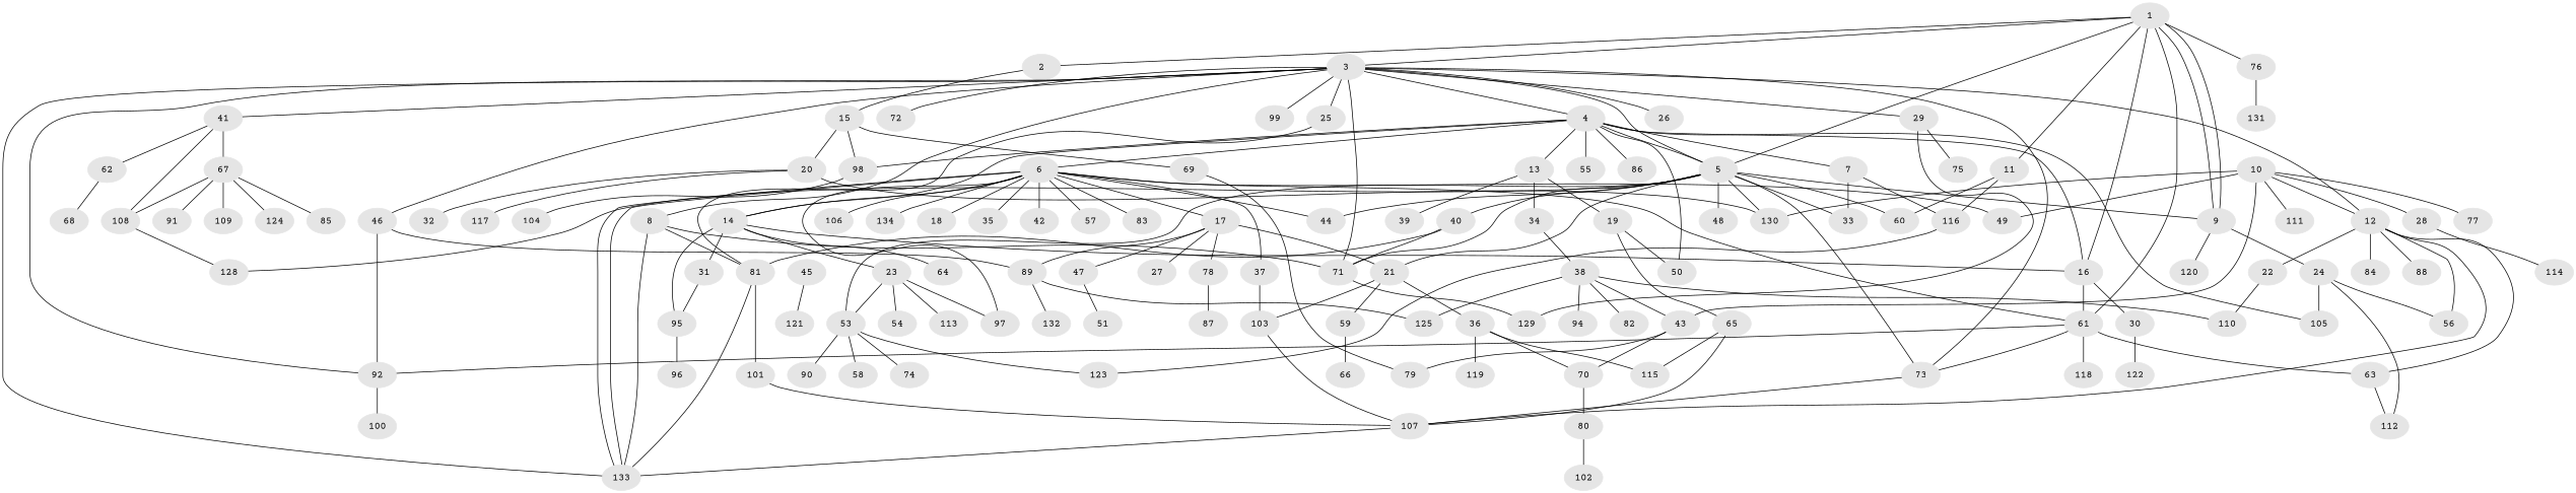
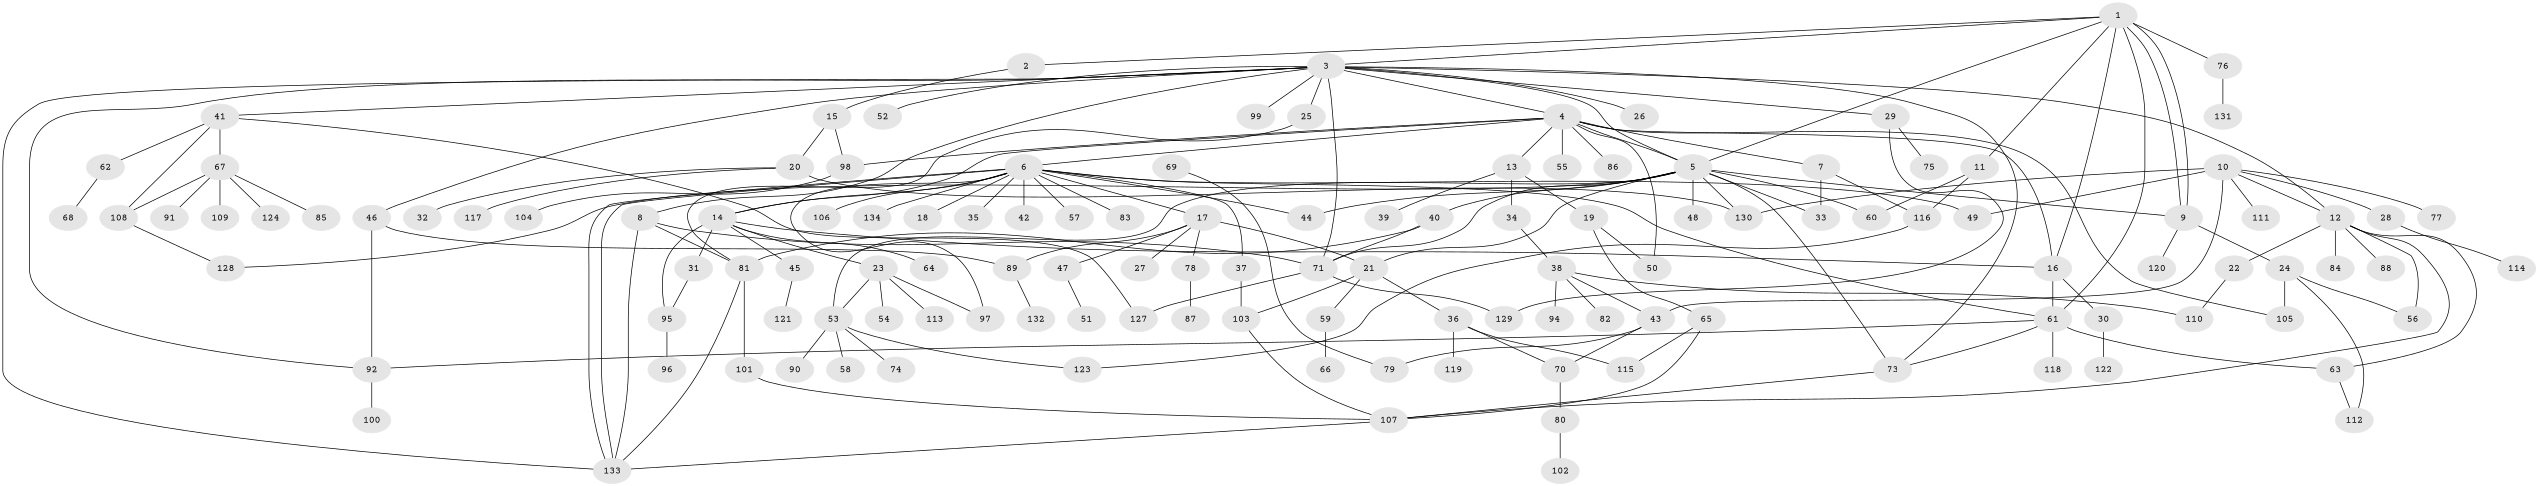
  graph {
    fontname="Courier Prime"
    node [color=gray90 fontname="Courier Prime" style=filled]
    edge [fontname="Courier Prime"]
    1
    2
    3
    5
    9
    11
    16
    61
    76
    15
    4
    8
    12
    25
    26
    29
    41
    46
    71
-   72
+   72 [label=52]
    73
    92
    99
    133
    21
    33
    40
    44
    48
    53
    60
    128
    130
    24
    120
    116
    30
    63
    118
    131
    98
    20
    69
    6
    7
    13
    14
    50
    55
    86
    105
    81
    22
    56
    84
    88
    107
    75
    129
    62
    67
    108
+   127
    45
    121
    89
    100
    17
    18
    35
    37
    42
    57
    83
    97
    106
    134
    49
    19
    34
    39
    23
    31
    64
    95
    104
    36
    59
    103
    58
    74
    90
    123
    10
    28
    43
    77
    111
    27
    47
    78
    101
    112
    114
    70
    79
    110
    65
    38
    54
    113
    96
    32
    117
    122
    51
    87
-   125
    132
    115
    119
    66
    82
    94
    80
    68
    85
    91
    109
    124
    102
    1 -- 2
    1 -- 3
    1 -- 5
    1 -- 9
    1 -- 9
    1 -- 11
    1 -- 16
    1 -- 61
    1 -- 76
    2 -- 15
    3 -- 5
    3 -- 4
    3 -- 8
    3 -- 12
    3 -- 25
    3 -- 26
    3 -- 29
    3 -- 41
    3 -- 46
    3 -- 71
    3 -- 72
    3 -- 73
    3 -- 92
    3 -- 99
    3 -- 133
    5 -- 9
    5 -- 71
    5 -- 73
    5 -- 21
    5 -- 33
    5 -- 40
    5 -- 44
    5 -- 48
    5 -- 53
    5 -- 60
    5 -- 128
    5 -- 130
    9 -- 24
    9 -- 120
    11 -- 60
    11 -- 116
    16 -- 61
    16 -- 30
    61 -- 73
    61 -- 92
    61 -- 63
    61 -- 118
    76 -- 131
    15 -- 98
    15 -- 20
-   15 -- 69
    4 -- 5
    4 -- 16
    4 -- 98
    4 -- 6
    4 -- 7
    4 -- 13
    4 -- 14
    4 -- 50
    4 -- 55
    4 -- 86
    4 -- 105
    8 -- 71
    8 -- 133
    8 -- 81
    12 -- 63
    12 -- 22
    12 -- 56
    12 -- 84
    12 -- 88
    12 -- 107
    25 -- 81
    29 -- 75
    29 -- 129
    41 -- 62
    41 -- 67
    41 -- 108
+   41 -- 127
    46 -- 92
    46 -- 89
    71 -- 129
+   71 -- 127
    73 -- 107
    92 -- 100
    21 -- 36
    21 -- 59
    21 -- 103
    40 -- 71
    40 -- 81
    53 -- 58
    53 -- 74
    53 -- 90
    53 -- 123
    24 -- 105
    24 -- 56
    24 -- 112
    116 -- 123
    30 -- 122
    63 -- 112
    98 -- 104
    20 -- 130
    20 -- 32
    20 -- 117
    69 -- 79
    6 -- 61
    6 -- 133
    6 -- 133
    6 -- 44
    6 -- 14
    6 -- 17
    6 -- 18
    6 -- 35
    6 -- 37
    6 -- 42
    6 -- 57
    6 -- 83
    6 -- 97
    6 -- 106
    6 -- 134
    6 -- 49
    7 -- 33
    7 -- 116
    13 -- 19
    13 -- 34
    13 -- 39
    14 -- 16
+   14 -- 45
    14 -- 23
    14 -- 31
    14 -- 64
    14 -- 95
    81 -- 133
    81 -- 101
    22 -- 110
    107 -- 133
    62 -- 68
    67 -- 108
    67 -- 85
    67 -- 91
    67 -- 109
    67 -- 124
    108 -- 128
    45 -- 121
-   89 -- 125
    89 -- 132
    17 -- 21
    17 -- 89
    17 -- 27
    17 -- 47
    17 -- 78
    37 -- 103
    19 -- 50
    19 -- 65
    34 -- 38
    23 -- 53
    23 -- 97
    23 -- 54
    23 -- 113
    31 -- 95
    95 -- 96
    36 -- 70
    36 -- 115
    36 -- 119
    59 -- 66
    103 -- 107
    10 -- 12
    10 -- 130
    10 -- 49
    10 -- 28
    10 -- 43
    10 -- 77
    10 -- 111
    28 -- 114
    43 -- 70
    43 -- 79
    47 -- 51
    78 -- 87
    101 -- 107
    70 -- 80
    65 -- 107
    65 -- 115
    38 -- 43
    38 -- 110
-   38 -- 125
    38 -- 82
    38 -- 94
    80 -- 102
  }
